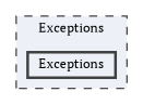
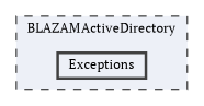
  digraph {
    compound=true
    fontname="PT Serif"
    n1 [color=grey25 fillcolor="#edf0f7" fontname="PT Serif" fontsize=10 height=0.2 label=Exceptions shape=box style="filled,bold" width=0.4]
    subgraph cluster_1 {
      bgcolor="#edf0f7"
      fontsize=10
-     label=Exceptions
+     label=BLAZAMActiveDirectory
      pencolor=grey25
      style="filled,dashed"
      n1
    }
  }
